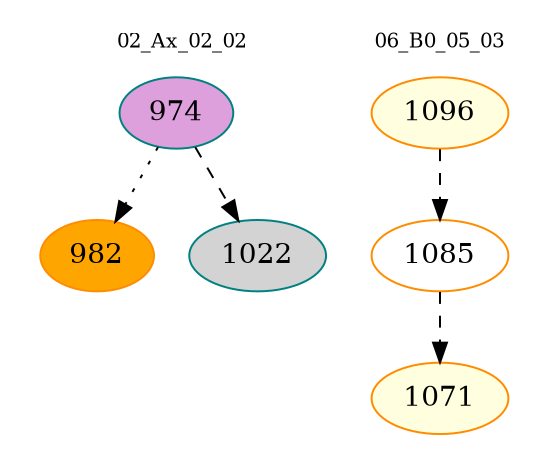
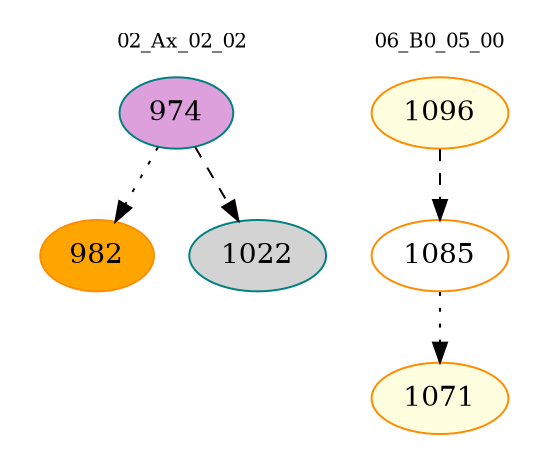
  digraph {
    node [color=darkorange fillcolor=lightyellow style=filled]
    edge [color=black style=dotted]
    n1 [color=teal fillcolor=plum label=974]
    n2 [fillcolor=orange label=982]
    n3 [color=teal fillcolor=lightgrey label=1022]
    n4 [label=1096]
    n5 [fillcolor=white label=1085]
    n6 [label=1071]
    subgraph cluster_1 {
      color=white
      fontsize=10
      label="02_Ax_02_02"
      n1
      n2
      n3
    }
    subgraph cluster_2 {
      color=white
      fontsize=10
-     label="06_B0_05_03"
+     label="06_B0_05_00"
      n4
      n5
      n6
    }
    n1 -> n2
    n1 -> n3 [style=dashed]
    n4 -> n5 [style=dashed]
-   n5 -> n6 [style=dashed]
+   n5 -> n6
  }
